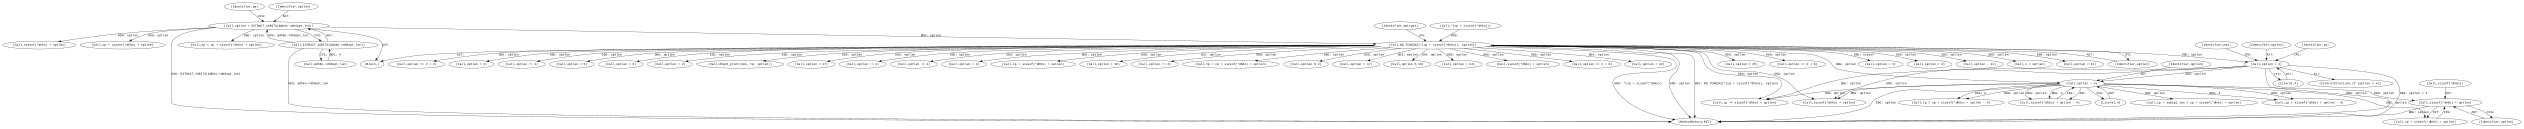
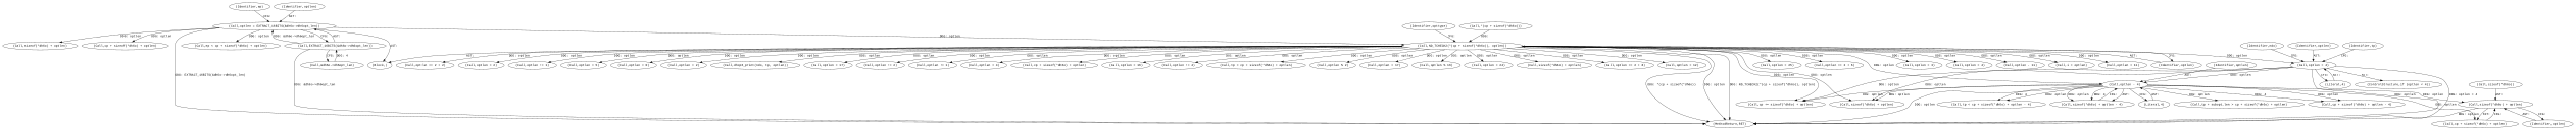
  digraph {
    fontname="Liberation Mono"
    node [fontname="Liberation Mono"]
    edge [fontname="Liberation Mono"]
    n1 [label="(Call,sizeof(*dh6o) + optlen)"]
    n2 [label="(Call,cp + sizeof(*dh6o) + optlen)"]
    n3 [label="(Identifier,optlen)"]
    n4 [label="(MethodReturn,RET)"]
    n5 [label="(Call,optlen - 4)"]
    n6 [label="(Call,cp += sizeof(*dh6o) + optlen)"]
    n7 [label="(Call,tp + subopt_len > cp + sizeof(*dh6o) + optlen)"]
    n8 [label="(Call,cp + sizeof(*dh6o) + optlen - 4)"]
    n9 [label="(Call,sizeof(*dh6o) + optlen)"]
    n10 [label="(Call,sizeof(*dh6o) + optlen - 4)"]
    n11 [label="(Call,tp < cp + sizeof(*dh6o) + optlen - 4)"]
    n12 [label="(Literal,4)"]
    n13 [label="(Call,optlen < 4)"]
    n14 [label="(Literal,4)"]
    n15 [label="(ControlStructure,if (optlen < 4))"]
    n16 [label="(Call,ND_TCHECK2(*(cp + sizeof(*dh6o)), optlen))"]
    n17 [label="(Call,optlen < 25)"]
    n18 [label="(Call,optlen >= 2 + 6)"]
    n19 [label="(Call,optlen < 3)"]
    n20 [label="(Call,optlen < 4)"]
    n21 [label="(Call,optlen - 11)"]
    n22 [label="(Call,i < optlen)"]
    n23 [label="(Call,optlen < 11)"]
    n24 [label="(Identifier,optlen)"]
    n25 [label="(Call,optlen >= 2 + 2)"]
    n26 [label="(Call,optlen < 2)"]
    n27 [label="(Call,optlen != 1)"]
    n28 [label="(Call,optlen < 5)"]
    n29 [label="(Call,optlen > 0)"]
    n30 [label="(Call,optlen < 2)"]
    n31 [label="(Call,dhcp6_print(ndo, tp, optlen))"]
    n32 [label="(Call,optlen > 17)"]
    n33 [label="(Call,optlen != 2)"]
    n34 [label="(Call,optlen != 1)"]
    n35 [label="(Call,optlen < 4)"]
    n36 [label="(Call,cp + sizeof(*dh6o) + optlen)"]
    n37 [label="(Call,optlen < 16)"]
    n38 [label="(Call,optlen != 4)"]
    n39 [label="(Call,tp < cp + sizeof(*dh6o) + optlen)"]
    n40 [label="(Call,optlen % 2)"]
    n41 [label="(Call,optlen < 17)"]
    n42 [label="(Call,optlen % 16)"]
    n43 [label="(Call,optlen < 24)"]
    n44 [label="(Block,)"]
    n45 [label="(Call,sizeof(*dh6o) + optlen)"]
    n46 [label="(Call,optlen >= 2 + 8)"]
    n47 [label="(Call,optlen < 12)"]
    n48 [label="(Call,optlen = EXTRACT_16BITS(&dh6o->dh6opt_len))"]
    n49 [label="(Call,EXTRACT_16BITS(&dh6o->dh6opt_len))"]
    n50 [label="(Call,sizeof(*dh6o) + optlen)"]
    n51 [label="(Call,cp + sizeof(*dh6o) + optlen)"]
    n52 [label="(Call,ep < cp + sizeof(*dh6o) + optlen)"]
    n53 [label="(Call,&dh6o->dh6opt_len)"]
    n54 [label="(Identifier,ep)"]
    n55 [label="(Call,sizeof(*dh6o))"]
    n56 [label="(Identifier,optlen)"]
    n57 [label="(Identifier,opttype)"]
    n58 [label="(Identifier,optlen)"]
    n59 [label="(Call,*(cp + sizeof(*dh6o)))"]
    n60 [label="(Identifier,tp)"]
    n61 [label="(Identifier,optlen)"]
    n62 [label="(Identifier,ndo)"]
    n1 -> n2 [label="AST: "]
    n1 -> n3 [label="CFG: "]
    n1 -> n4 [label="DDG: optlen"]
    n2 -> n1 [label="CFG: "]
    n3 -> n1 [label="AST: "]
    n5 -> n1 [label="DDG: optlen"]
    n5 -> n2 [label="DDG: optlen"]
    n5 -> n4 [label="DDG: optlen"]
    n5 -> n6 [label="DDG: optlen"]
    n5 -> n7 [label="DDG: optlen"]
    n5 -> n8 [label="DDG: optlen"]
    n5 -> n8 [label="DDG: 4"]
    n5 -> n9 [label="DDG: optlen"]
    n5 -> n10 [label="AST: "]
    n5 -> n10 [label="DDG: optlen"]
    n5 -> n10 [label="DDG: 4"]
    n5 -> n11 [label="DDG: optlen"]
    n5 -> n11 [label="DDG: 4"]
    n5 -> n12 [label="CFG: "]
    n10 -> n5 [label="CFG: "]
    n12 -> n5 [label="AST: "]
    n13 -> n4 [label="DDG: optlen"]
    n13 -> n4 [label="DDG: optlen < 4"]
    n13 -> n5 [label="DDG: optlen"]
    n13 -> n6 [label="DDG: optlen"]
    n13 -> n9 [label="DDG: optlen"]
    n13 -> n14 [label="CFG: "]
    n13 -> n15 [label="AST: "]
    n14 -> n13 [label="AST: "]
    n16 -> n4 [label="DDG: *(cp + sizeof(*dh6o))"]
    n16 -> n4 [label="DDG: optlen"]
    n16 -> n4 [label="DDG: ND_TCHECK2(*(cp + sizeof(*dh6o)), optlen)"]
    n16 -> n5 [label="DDG: optlen"]
    n16 -> n6 [label="DDG: optlen"]
    n16 -> n9 [label="DDG: optlen"]
    n16 -> n13 [label="DDG: optlen"]
    n16 -> n17 [label="DDG: optlen"]
    n16 -> n18 [label="DDG: optlen"]
-   n16 -> n19 [label="DDG: sizeof"]
+   n16 -> n19 [label="DDG: optlen"]
    n16 -> n20 [label="DDG: optlen"]
    n16 -> n21 [label="DDG: optlen"]
    n16 -> n22 [label="DDG: optlen"]
    n16 -> n23 [label="DDG: optlen"]
    n16 -> n24 [label="CFG: "]
    n16 -> n25 [label="DDG: optlen"]
    n16 -> n26 [label="DDG: optlen"]
    n16 -> n27 [label="DDG: optlen"]
    n16 -> n28 [label="DDG: optlen"]
    n16 -> n29 [label="DDG: optlen"]
    n16 -> n30 [label="DDG: optlen"]
    n16 -> n31 [label="DDG: optlen"]
    n16 -> n32 [label="DDG: optlen"]
    n16 -> n33 [label="DDG: optlen"]
    n16 -> n34 [label="DDG: optlen"]
    n16 -> n35 [label="DDG: optlen"]
    n16 -> n36 [label="DDG: optlen"]
    n16 -> n37 [label="DDG: optlen"]
    n16 -> n38 [label="DDG: optlen"]
    n16 -> n39 [label="DDG: optlen"]
    n16 -> n40 [label="DDG: optlen"]
    n16 -> n41 [label="DDG: optlen"]
    n16 -> n42 [label="DDG: optlen"]
    n16 -> n43 [label="DDG: optlen"]
    n16 -> n44 [label="AST: "]
    n16 -> n45 [label="DDG: optlen"]
    n16 -> n46 [label="DDG: optlen"]
    n16 -> n47 [label="DDG: optlen"]
    n24 -> n16 [label="AST: "]
    n48 -> n4 [label="DDG: EXTRACT_16BITS(&dh6o->dh6opt_len)"]
    n48 -> n16 [label="DDG: optlen"]
    n48 -> n44 [label="AST: "]
    n48 -> n49 [label="CFG: "]
    n48 -> n50 [label="DDG: optlen"]
    n48 -> n51 [label="DDG: optlen"]
    n48 -> n52 [label="DDG: optlen"]
    n49 -> n4 [label="DDG: &dh6o->dh6opt_len"]
    n49 -> n48 [label="AST: "]
    n49 -> n48 [label="DDG: &dh6o->dh6opt_len"]
    n49 -> n53 [label="CFG: "]
    n53 -> n49 [label="DDG: 4"]
    n54 -> n48 [label="CFG: "]
    n55 -> n1 [label="AST: "]
    n56 -> n13 [label="AST: "]
    n57 -> n16 [label="CFG: "]
    n58 -> n5 [label="AST: "]
    n59 -> n16 [label="DDG: "]
    n60 -> n13 [label="CFG: "]
    n61 -> n48 [label="AST: "]
    n62 -> n13 [label="CFG: "]
  }
